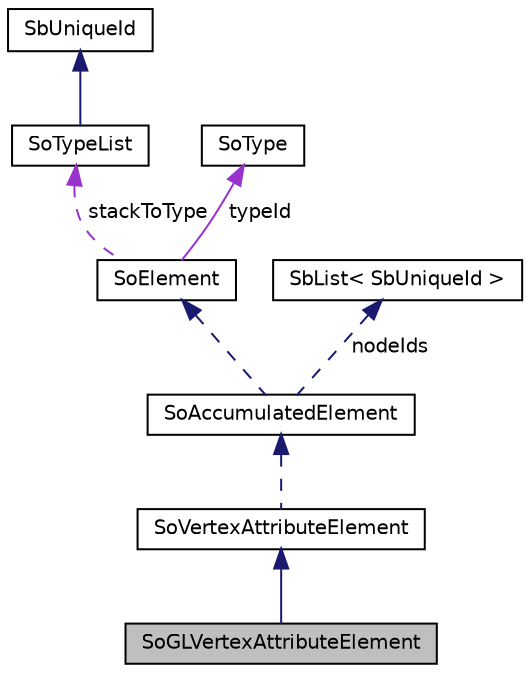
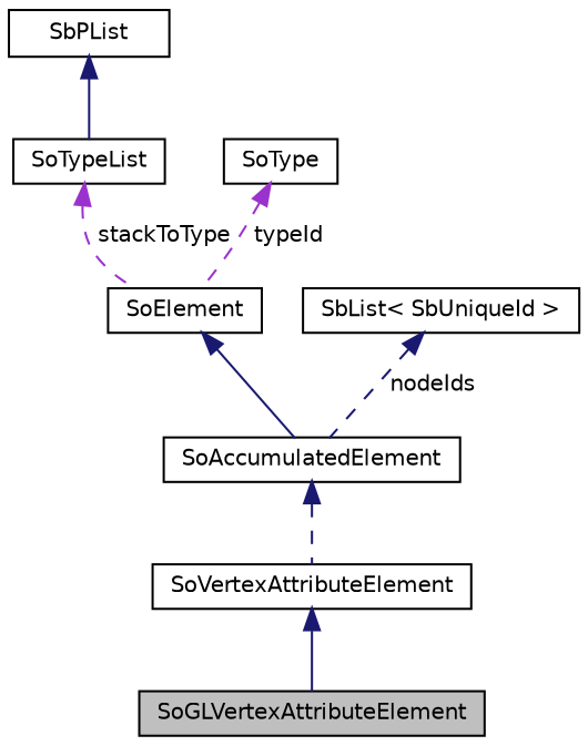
  digraph {
    node [color=black fillcolor=white fontname=Helvetica fontsize=10 shape=record style=filled]
    edge [color=midnightblue dir=back fontname=Helvetica fontsize=10 labelfontname=Helvetica labelfontsize=10 style=dashed]
    n1 [fillcolor=grey75 fontcolor=black height=0.2 label=SoGLVertexAttributeElement width=0.4]
    n2 [height=0.2 label=SoVertexAttributeElement width=0.4]
    n3 [height=0.2 label=SoAccumulatedElement width=0.4]
    n4 [height=0.2 label=SoElement width=0.4]
    n5 [height=0.2 label=SoTypeList width=0.4]
-   n6 [height=0.2 label=SbUniqueId width=0.4]
+   n6 [height=0.2 label=SbPList width=0.4]
    n7 [height=0.2 label=SoType width=0.4]
    n8 [height=0.2 label="SbList\< SbUniqueId \>" width=0.4]
    n2 -> n1 [style=solid]
    n3 -> n2
-   n4 -> n3
+   n4 -> n3 [style=solid]
    n5 -> n4 [color=darkorchid3 label=" stackToType"]
    n6 -> n5 [style=solid]
-   n7 -> n4 [color=darkorchid3 label=" typeId" style=solid]
+   n7 -> n4 [color=darkorchid3 label=" typeId"]
    n8 -> n3 [label=" nodeIds"]
  }
